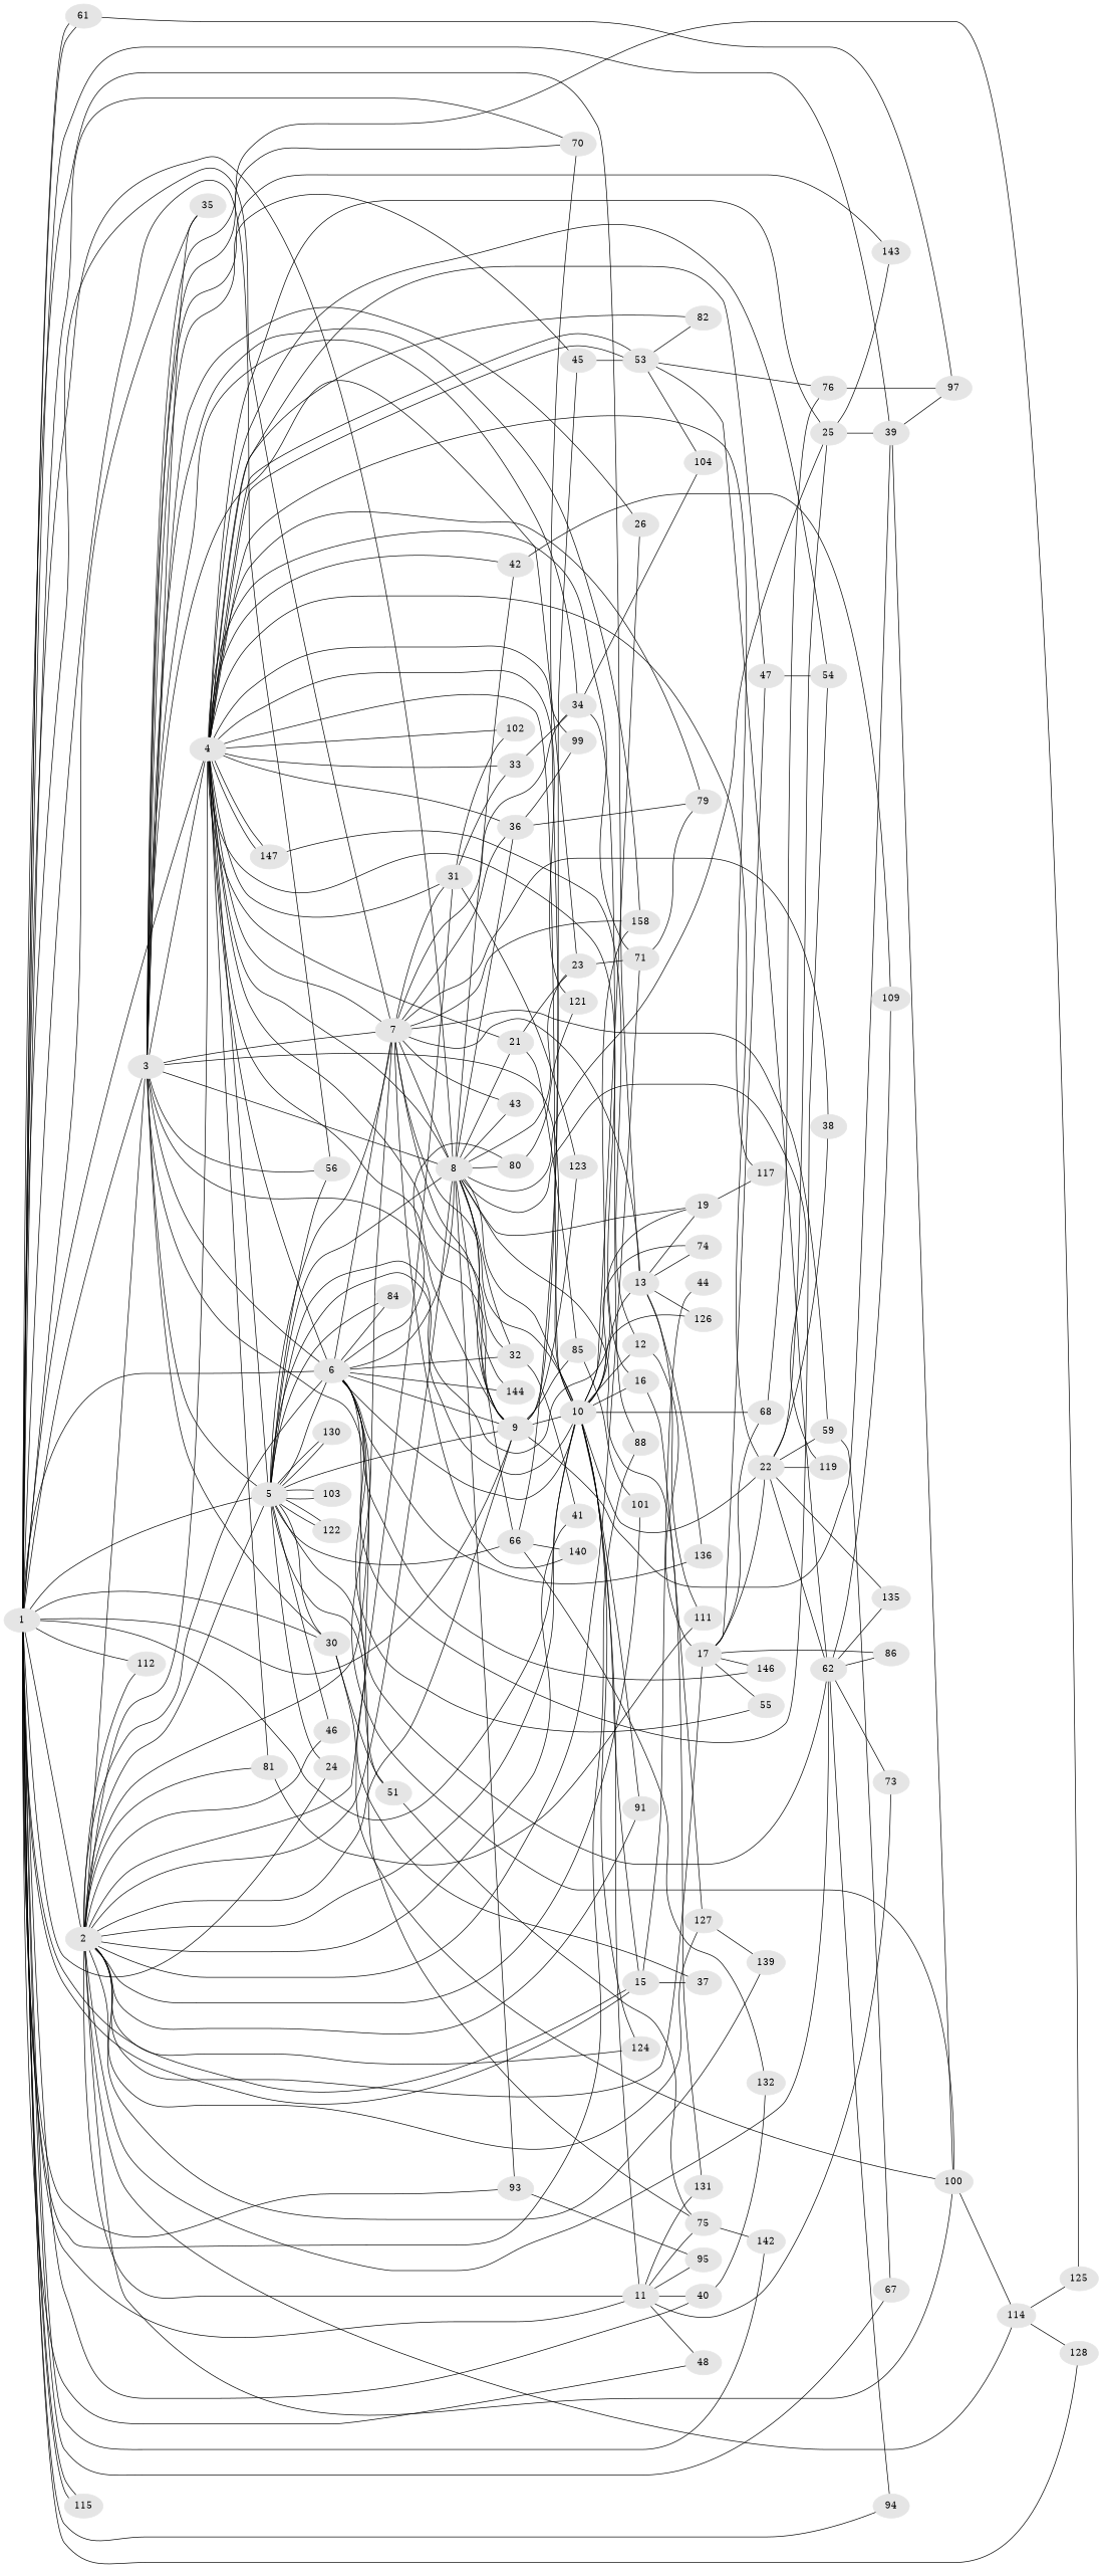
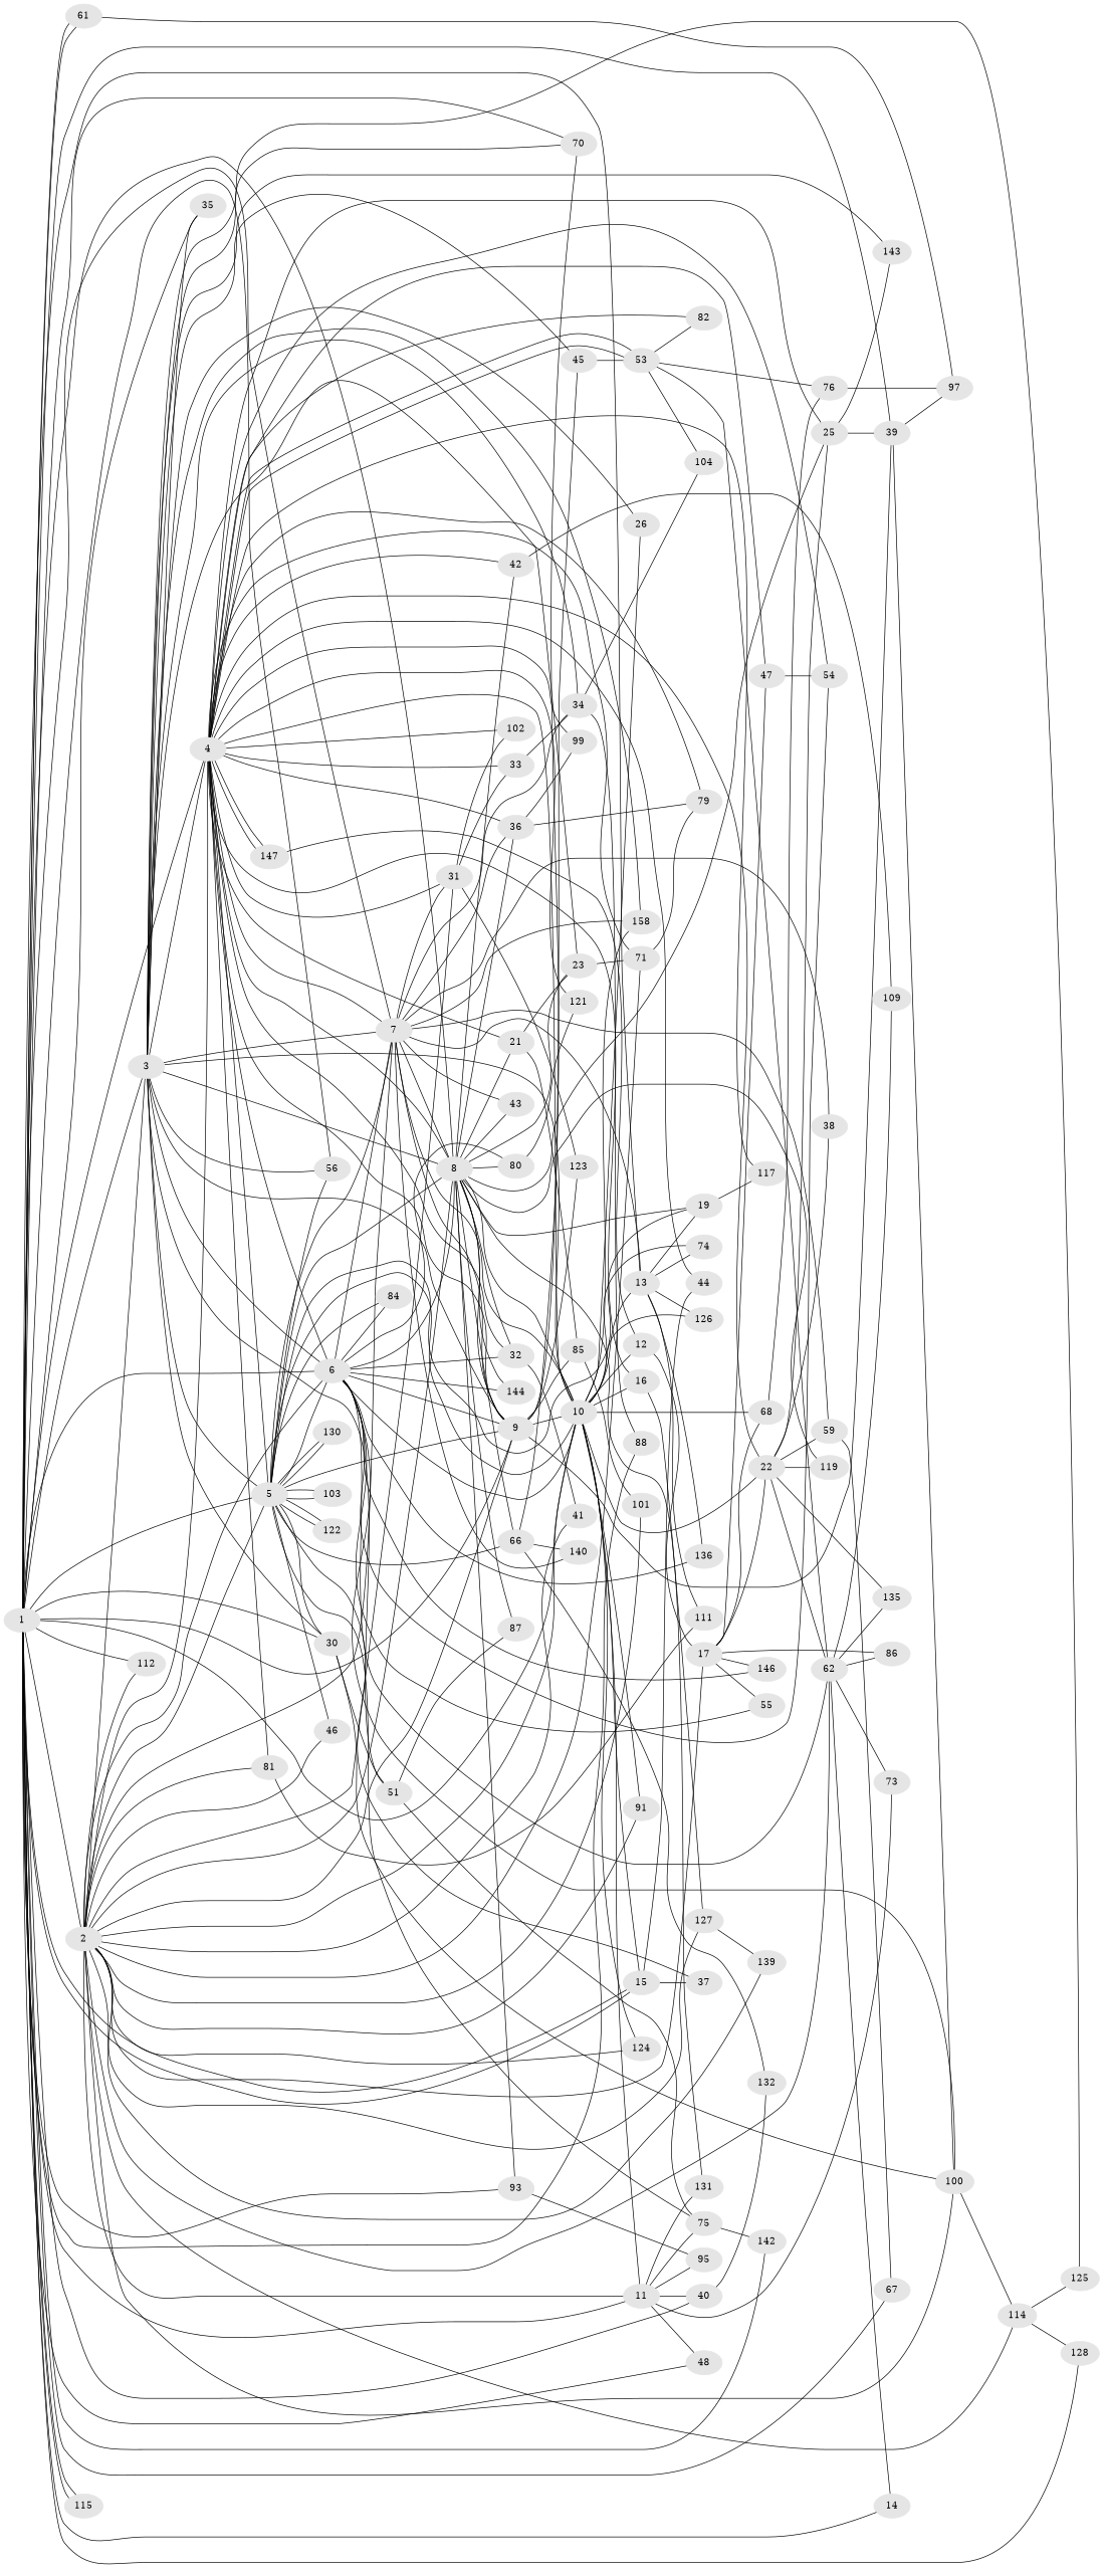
  graph {
    rankdir=LR
    node [color=gray90 style=filled]
    1 [super="+106"]
    2 [super="+20"]
    3 [super="+89"]
    4 [super="+29"]
    5 [super="+138"]
    6 [super="+28"]
    7 [super="+27"]
    8 [super="+145"]
    9 [super="+129"]
    10 [super="+50"]
    11 [super="+18"]
    13 [super="+14"]
    15 [super="+58"]
-   24 [super="+71"]
    30 [super="+137"]
    35
    39 [super="+69"]
    40
    48
    56 [super="+65"]
    61 [super="+141"]
    67
    70 [super="+92"]
    88
    93
-   94
+   94 [label=14]
    112
    115
    128
    142
    17 [super="+52"]
    31 [super="+118"]
    41
    46
    62 [super="+64"]
    n36 [label=71 super="+120"]
    81
    91
    100 [super="+116"]
    101
    114
    124
    127
    139
    23 [super="+90"]
    26
    34 [super="+60"]
    45 [super="+77"]
    51 [super="+63"]
    n50 [label=158 super="+133"]
    125
    143
    16
    21 [super="+49"]
    22 [super="+107"]
    25 [super="+57"]
    32 [super="+83"]
    33
    36 [super="+105"]
    42
    44
    47
    53
    54 [super="+110"]
    79 [super="+98"]
    82
    99 [super="+134"]
    102
    117
    121
    147
    19 [super="+96"]
    37
    66
    75 [super="+113"]
    84
    103
    122
    130
    55
    80
    136
    144
    146
    43 [super="+78"]
    38
    59
    140
+   87
    119
    131
    85
    123
    12
    68
    74
    126
    73
    95
    111
    97
    132
    86
    135
    109
    104
    76
    1 -- 2
    1 -- 3 [weight=2]
    1 -- 4
    1 -- 5
    1 -- 6
    1 -- 7 [weight=2]
    1 -- 8
    1 -- 9 [weight=2]
    1 -- 10
    1 -- 11
    1 -- 13
    1 -- 15
    1 -- 15
-   1 -- 24 [weight=2]
    1 -- 30
    1 -- 35
    1 -- 39
    1 -- 40
    1 -- 48
    1 -- 56
    1 -- 61
    1 -- 61
    1 -- 67
    1 -- 70
    1 -- 88
    1 -- 93
    1 -- 94
    1 -- 112
    1 -- 115
    1 -- 115
    1 -- 128
    1 -- 142
    2 -- 3
    2 -- 4
    2 -- 5
    2 -- 6
    2 -- 7
    2 -- 8
    2 -- 9
    2 -- 10
    2 -- 11 [weight=2]
    2 -- 112
    2 -- 17
    2 -- 31
    2 -- 41
    2 -- 46
    2 -- 62
    2 -- n36
    2 -- 81
    2 -- 91
    2 -- 100
    2 -- 101
    2 -- 114
    2 -- 124
    2 -- 127
    2 -- 139
    3 -- 4
    3 -- 5
    3 -- 6
    3 -- 7
    3 -- 8
    3 -- 9
    3 -- 10
    3 -- 30
    3 -- 35
    3 -- 56
    3 -- 70
    3 -- 23
    3 -- 26
    3 -- 34
    3 -- 45
    3 -- 51 [weight=2]
    3 -- n50
    3 -- 125
    3 -- 143
    4 -- 5
    4 -- 6
    4 -- 7
    4 -- 8
    4 -- 9
    4 -- 10
    4 -- 31
    4 -- n36 [weight=2]
    4 -- 81
    4 -- 16
    4 -- 21
    4 -- 22
    4 -- 25
    4 -- 32
    4 -- 33
    4 -- 36
    4 -- 42
+   4 -- 44
    4 -- 47
    4 -- 53
    4 -- 53
    4 -- 54
    4 -- 79
    4 -- 82
    4 -- 99 [weight=2]
    4 -- 102
    4 -- 117
    4 -- 121
    4 -- 147
    4 -- 147
    5 -- 6
    5 -- 7
    5 -- 8
    5 -- 9
    5 -- 10
-   5 -- 24
    5 -- 30
    5 -- 56
    5 -- 46
    5 -- 19
    5 -- 37
    5 -- 66
    5 -- 75
    5 -- 84
    5 -- 103
    5 -- 103
    5 -- 122
    5 -- 122
    5 -- 130
    5 -- 130
    6 -- 7
    6 -- 8
    6 -- 9
    6 -- 10 [weight=2]
    6 -- 62
    6 -- 100
    6 -- 32
    6 -- 54
    6 -- 84
    6 -- 55
    6 -- 80
    6 -- 136
    6 -- 144
    6 -- 146
    7 -- 8
    7 -- 9
    7 -- 10 [weight=2]
    7 -- 13
    7 -- 31
    7 -- 34
    7 -- n50
    7 -- 36
    7 -- 43
    7 -- 38
    7 -- 59
    7 -- 140
    8 -- 9
    8 -- 10
    8 -- 93
    8 -- 23
    8 -- 21
    8 -- 25
    8 -- 32
    8 -- 36
    8 -- 42
    8 -- 19
    8 -- 66
    8 -- 80
    8 -- 144
    8 -- 43
+   8 -- 87
    8 -- 119
    8 -- 131
    9 -- 10
    9 -- 39
    9 -- 45
    9 -- 85
    9 -- 123
    10 -- 11
    10 -- 13
    10 -- 15
    10 -- 91
    10 -- 124
    10 -- 26
    10 -- n50
    10 -- 16
    10 -- 22
    10 -- 12
    10 -- 68
    10 -- 74
    10 -- 126
    11 -- 40
    11 -- 48
    11 -- 75
    11 -- 131
    11 -- 73
    11 -- 95
    13 -- 19
    13 -- 136
    13 -- 74
    13 -- 126
    13 -- 111
    15 -- 44
    15 -- 37
    30 -- 100
    30 -- 51
    39 -- 100
    39 -- 97
    40 -- 132
    61 -- 97
    93 -- 95
    17 -- 22
    17 -- 47
    17 -- 55
    17 -- 146
    17 -- 68
    17 -- 86
    31 -- 33
    31 -- 102
    31 -- 123
    62 -- 94
    62 -- 73
    62 -- 86
    62 -- 135
    62 -- 109
    n36 -- 79
    81 -- 111
    100 -- 114
    114 -- 128
    114 -- 125
    127 -- 139
    23 -- n36
    34 -- 88
    34 -- 104
    45 -- 53
    51 -- 75
+   51 -- 87
    16 -- 127
    21 -- 23 [weight=2]
    21 -- 85
    22 -- 62
    22 -- 25
    22 -- 38
    22 -- 59
    22 -- 119
    22 -- 135
    25 -- 39
    25 -- 143
    32 -- 41
    33 -- 34
    36 -- 79
    36 -- 99
    42 -- 109
    47 -- 54
    53 -- 62
    53 -- 82
    53 -- 104
    53 -- 76
    147 -- 12
    19 -- 117
    66 -- 70
    66 -- 140
    66 -- 132
    75 -- 142
    80 -- 121
    59 -- 67
    85 -- 101
    12 -- 17
    68 -- 76
    76 -- 97
  }
